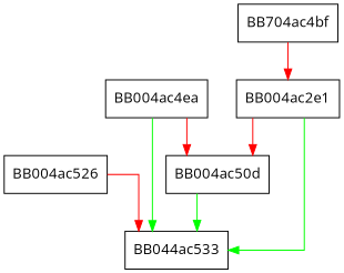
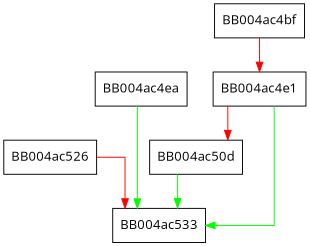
  digraph {
    fontname="Open Sans"
    splines=ortho
    node [fontname="Open Sans" shape=box]
    edge [color=red fontname="Open Sans"]
    n1 [label=BB004ac526]
-   BB004ac533 [label=BB044ac533]
-   BB004ac4bf [label=BB704ac4bf]
-   BB004ac4e1 [label=BB004ac2e1]
+   BB004ac533
+   BB004ac4bf
+   BB004ac4e1
    BB004ac50d
    BB004ac4ea
    n1 -> BB004ac533
    BB004ac4bf -> BB004ac4e1
    BB004ac4e1 -> BB004ac533 [color=green]
    BB004ac4e1 -> BB004ac50d
    BB004ac50d -> BB004ac533 [color=green]
    BB004ac4ea -> BB004ac533 [color=green]
-   BB004ac4ea -> BB004ac50d
  }
